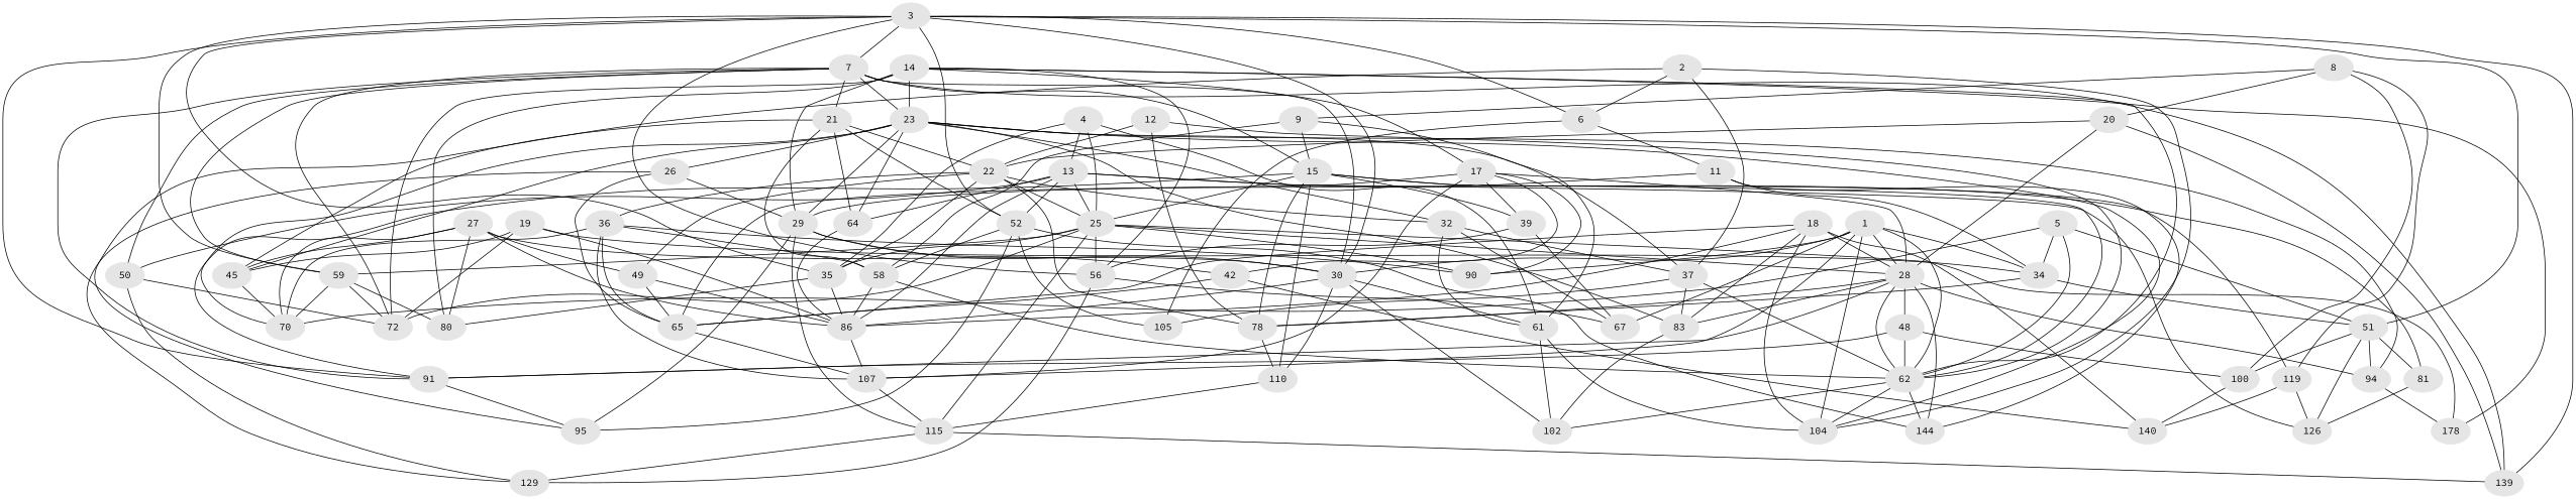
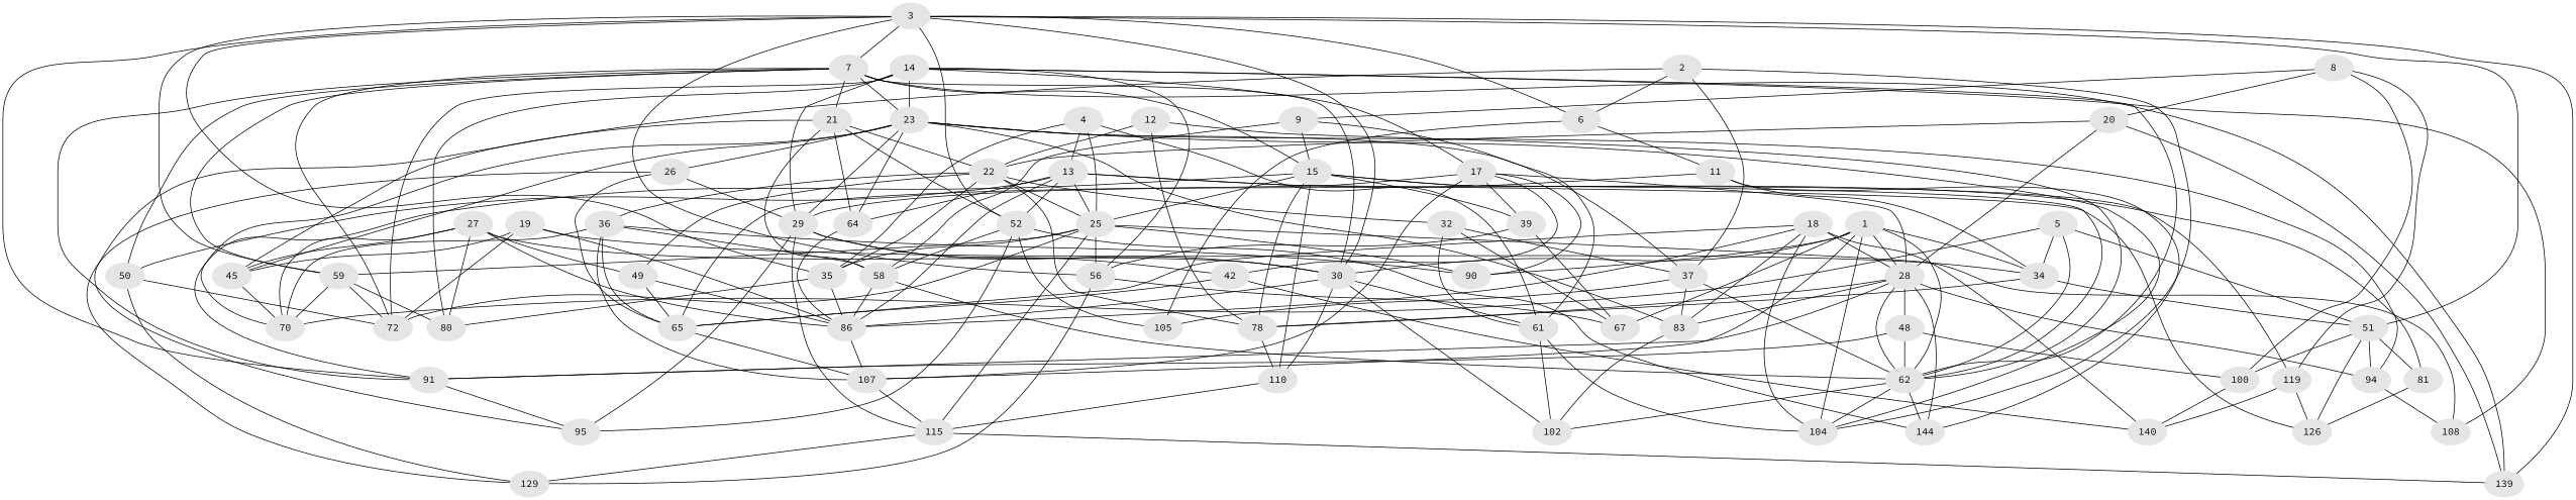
  graph {
    fontname="Source Code Pro"
    node [color=gray90 fontname="Source Code Pro" style=filled]
    edge [fontname="Source Code Pro"]
    1 [super="+97+74"]
    28 [super="+85+47+103"]
    30 [super="+88"]
    34 [super="+38"]
    62 [super="+101+141+124"]
    67
    90
    104 [super="+134"]
    107 [super="+132"]
    91 [super="+116"]
    144
    78 [super="+79"]
    83 [super="+123"]
    94
    48
    61 [super="+111"]
    86 [super="+98+109"]
    110
    102
    51 [super="+82+57"]
    115 [super="+128"]
    2
    6
    37 [super="+44"]
    95
    11
    105
    3 [super="+92+10"]
    7 [super="+16+138"]
    35 [super="+137"]
    52 [super="+53"]
    56 [super="+112"]
    59 [super="+131"]
    139
    15 [super="+135+24"]
    21 [super="+68"]
    23 [super="+73+41+55"]
    50
    72 [super="+120"]
    80
    100
    81
    126
    58 [super="+63"]
    129
    70 [super="+84"]
    13 [super="+40+75"]
    25 [super="+106+87+31"]
    64
    4
-   108 [label=178]
+   108
    5
    29 [super="+136+76"]
    119
    39
    22 [super="+118+77"]
    45 [super="+69"]
    32 [super="+127"]
    26
    8
    9
    20
    140
    42
    36 [super="+93"]
    49
    12
    14 [super="+121"]
    17 [super="+43"]
    65 [super="+99"]
    18 [super="+71"]
    19
    27 [super="+54"]
    1 -- 28
    1 -- 30
    1 -- 34
    1 -- 62
    1 -- 67
    1 -- 90
    1 -- 104
    1 -- 107
    28 -- 62
    28 -- 91
    28 -- 144
    28 -- 78
    28 -- 83
    28 -- 94
    28 -- 48
    30 -- 61
    30 -- 86
    30 -- 110
    30 -- 102
    34 -- 78
    34 -- 51
    62 -- 104
    62 -- 144
    62 -- 102
    107 -- 115
    91 -- 95
    78 -- 110
    83 -- 102
    94 -- 108
    48 -- 62
    48 -- 91
    48 -- 100
    61 -- 104
    61 -- 102
    86 -- 107
    110 -- 115
    51 -- 94
    51 -- 100
    51 -- 81 [weight=2]
    51 -- 126
    115 -- 139
    115 -- 129
    2 -- 104
    2 -- 6
    2 -- 37
    2 -- 95
    6 -- 11
    6 -- 105
    37 -- 62
    37 -- 83
    37 -- 105
    11 -- 34
    11 -- 144
    11 -- 29
    3 -- 30
    3 -- 91
    3 -- 51
    3 -- 6
    3 -- 7
    3 -- 35
    3 -- 52
    3 -- 56
    3 -- 59
    3 -- 139
    7 -- 30
    7 -- 91
    7 -- 59
    7 -- 139
    7 -- 15
    7 -- 21
    7 -- 23
    7 -- 50
    7 -- 72
    35 -- 86
    35 -- 80
    52 -- 144
    52 -- 95
    52 -- 105
    52 -- 58
    56 -- 67
    56 -- 129
    59 -- 72
    59 -- 80
    59 -- 70
    15 -- 62
    15 -- 91
    15 -- 78
    15 -- 110
    15 -- 25
    15 -- 119
    15 -- 39
    21 -- 52
    21 -- 58
    21 -- 64
    21 -- 22
    21 -- 45
    23 -- 104
    23 -- 83 [weight=2]
    23 -- 94
    23 -- 37
    23 -- 70
    23 -- 64
    23 -- 29
    23 -- 45
-   23 -- 32
    23 -- 26
    50 -- 72
    50 -- 129
    100 -- 140
    81 -- 126
    58 -- 62
    58 -- 86
    13 -- 86
    13 -- 52
    13 -- 50
    13 -- 81
    13 -- 126
    13 -- 25
    13 -- 64
-   25 -- 28
    25 -- 90
    25 -- 115
    25 -- 35
    25 -- 56
    25 -- 59
    25 -- 72
    25 -- 108
    64 -- 86
    4 -- 61
    4 -- 35
    4 -- 13
    4 -- 25
    5 -- 34
    5 -- 62
    5 -- 51
    5 -- 70
    29 -- 30
    29 -- 115
    29 -- 95
    29 -- 42
    119 -- 126
    119 -- 140
    39 -- 67
    39 -- 56
    22 -- 78
    22 -- 35
    22 -- 25
    22 -- 32 [weight=2]
    22 -- 36
    22 -- 49
    45 -- 70
    32 -- 67
    32 -- 61
    32 -- 37
    26 -- 129
    26 -- 29
    26 -- 65
    8 -- 100
    8 -- 119
    8 -- 9
    8 -- 20
    9 -- 61
    9 -- 15
    9 -- 58
    20 -- 28
    20 -- 139
    20 -- 22
    42 -- 140
    42 -- 65
    36 -- 90
    36 -- 107
    36 -- 58
    36 -- 70
    36 -- 65
    49 -- 86
    49 -- 65
    12 -- 62
    12 -- 78
    12 -- 22
    14 -- 62
    14 -- 56
    14 -- 23
    14 -- 72
    14 -- 80
    14 -- 108 [weight=2]
    14 -- 29
    14 -- 17 [weight=2]
    17 -- 28
    17 -- 90
    17 -- 107
    17 -- 39
    17 -- 42
    17 -- 65
    65 -- 107
    18 -- 28
    18 -- 104
    18 -- 83
    18 -- 86
    18 -- 140
    18 -- 65
    19 -- 34
    19 -- 86
    19 -- 72
    19 -- 45
    27 -- 30
    27 -- 86
    27 -- 80
    27 -- 70
    27 -- 45
    27 -- 49
  }
